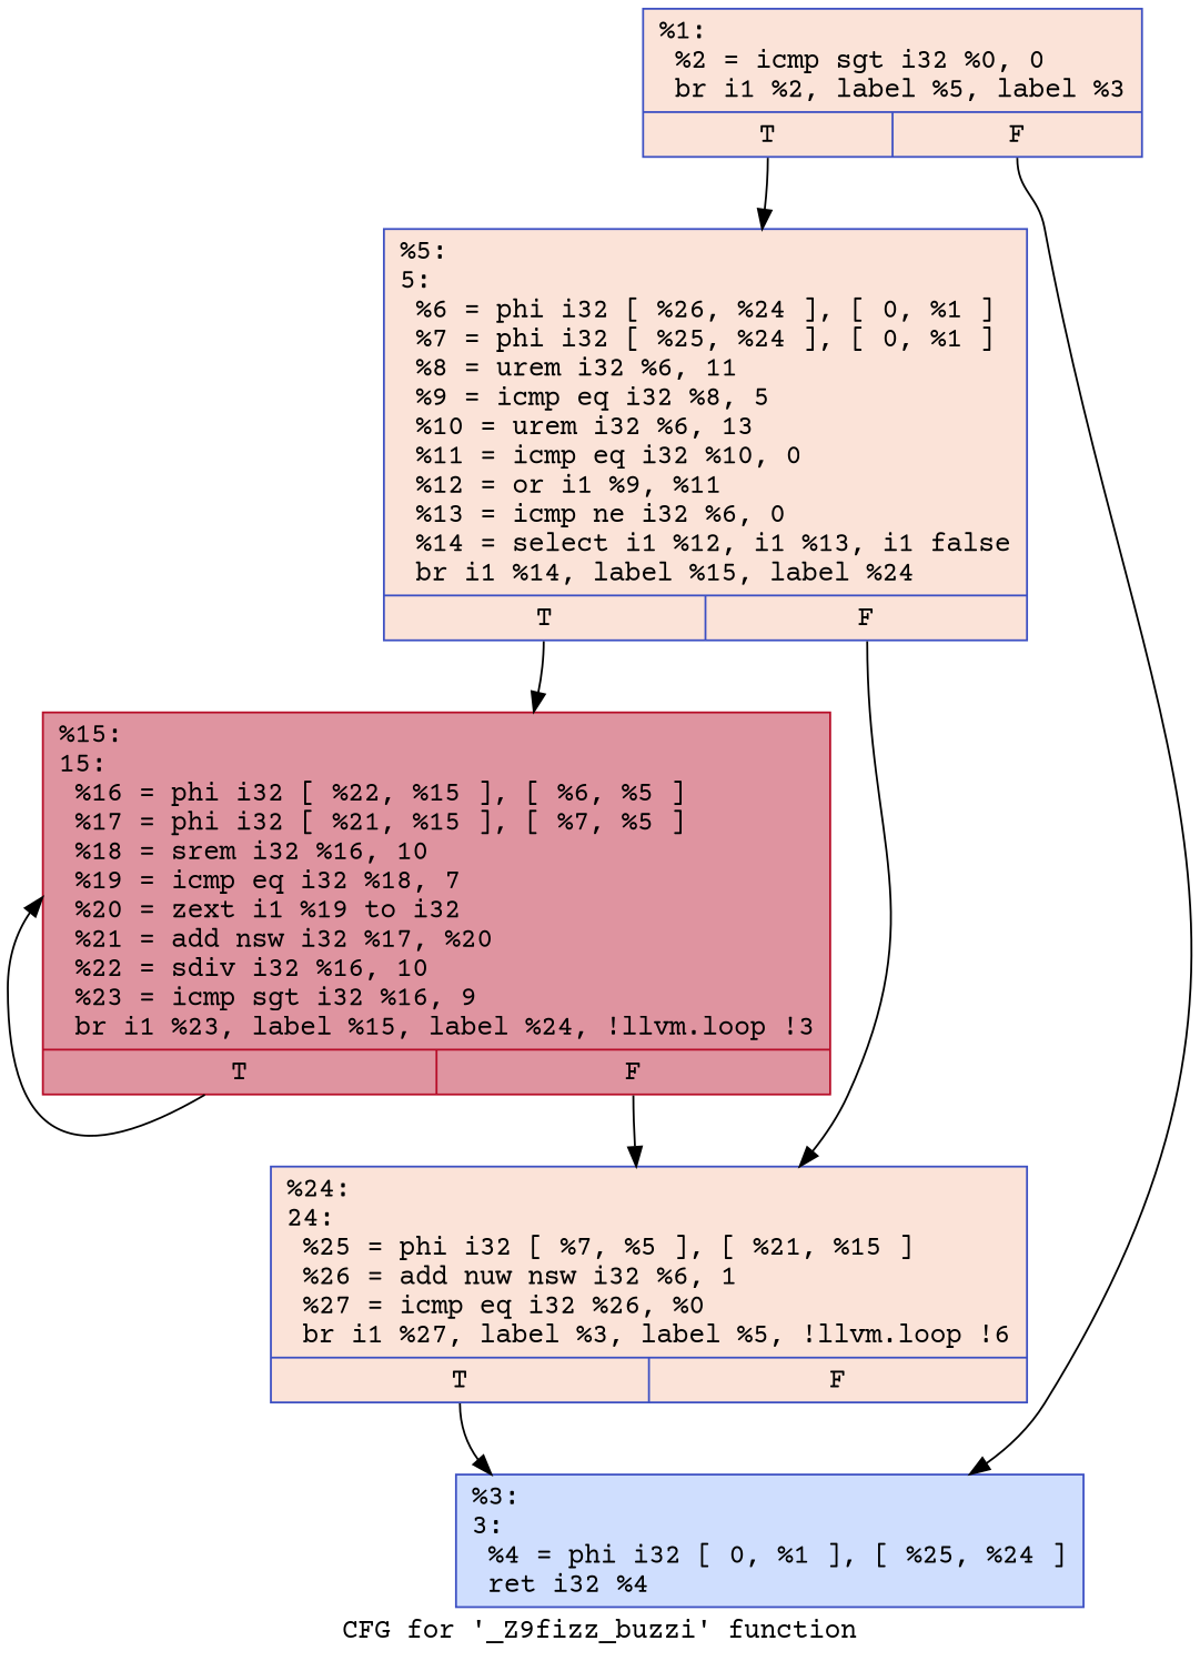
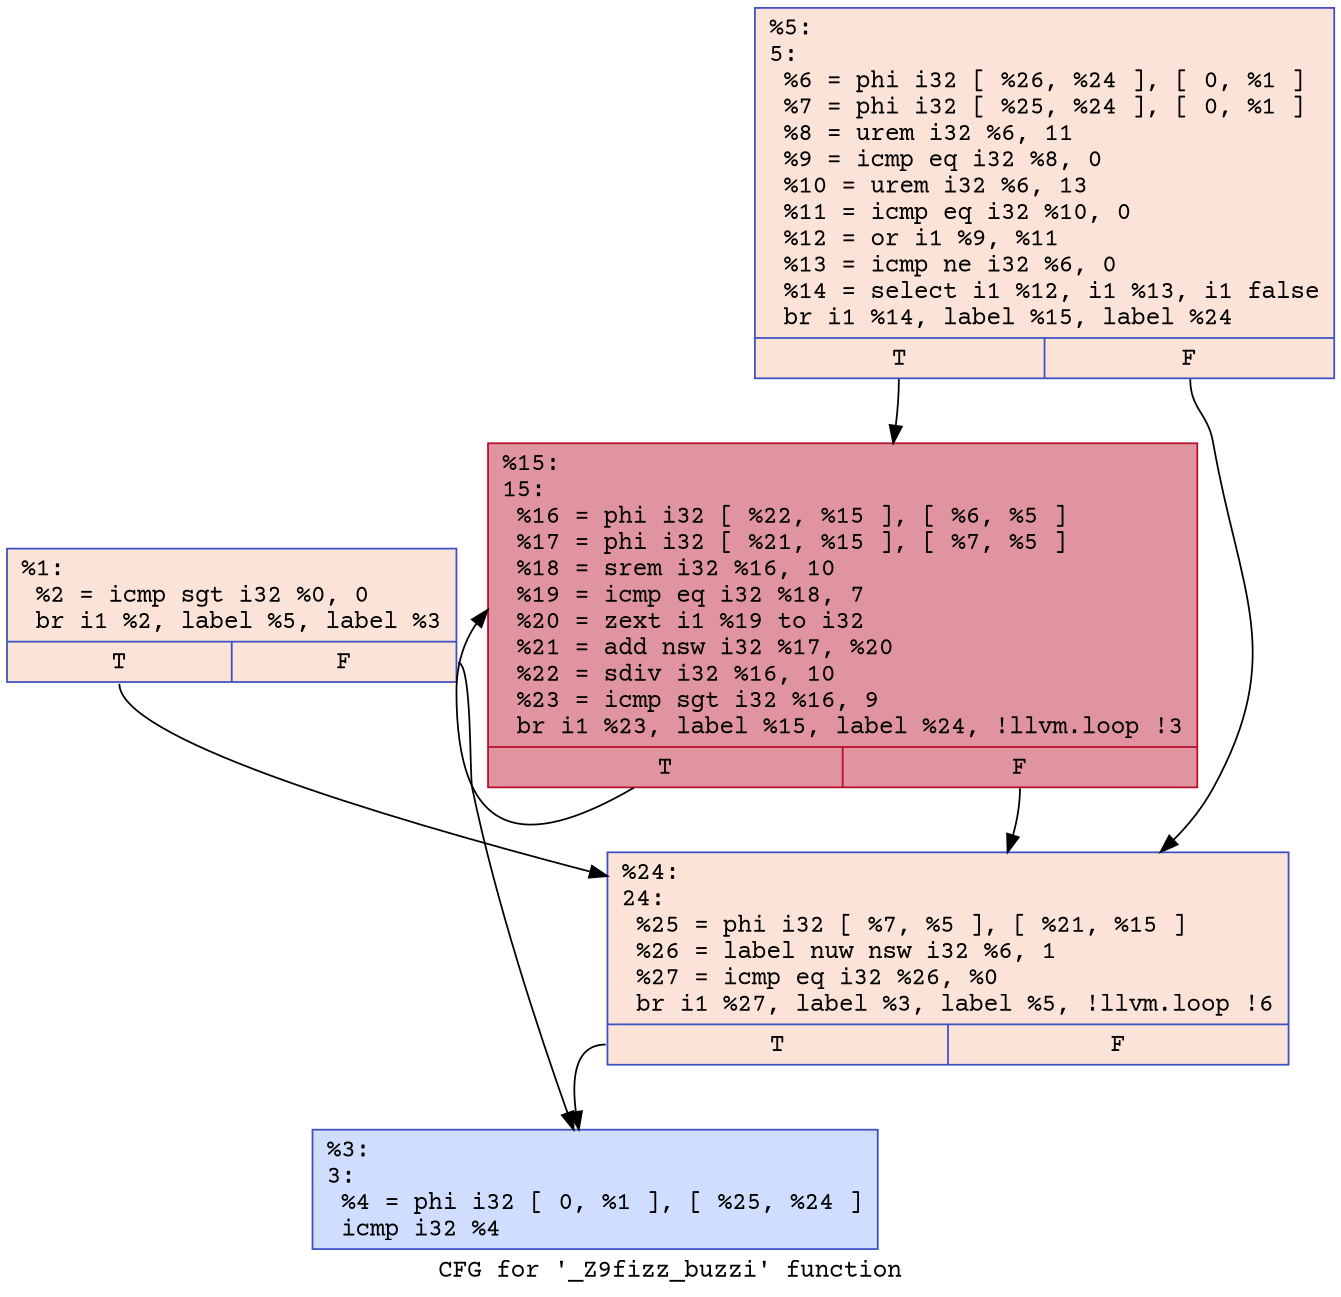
  digraph {
    fontname="Courier Prime"
    label="CFG for '_Z9fizz_buzzi' function"
    node [color="#3d50c3ff" fillcolor="#f6bfa670" fontname="Courier Prime" shape=record style=filled]
    edge [fontname="Courier Prime" tailport=s0]
    n1 [label="{%1:\l  %2 = icmp sgt i32 %0, 0\l  br i1 %2, label %5, label %3\l|{<s0>T|<s1>F}}"]
-   n2 [label="{%5:\l5:                                                \l  %6 = phi i32 [ %26, %24 ], [ 0, %1 ]\l  %7 = phi i32 [ %25, %24 ], [ 0, %1 ]\l  %8 = urem i32 %6, 11\l  %9 = icmp eq i32 %8, 5\l  %10 = urem i32 %6, 13\l  %11 = icmp eq i32 %10, 0\l  %12 = or i1 %9, %11\l  %13 = icmp ne i32 %6, 0\l  %14 = select i1 %12, i1 %13, i1 false\l  br i1 %14, label %15, label %24\l|{<s0>T|<s1>F}}"]
-   n3 [fillcolor="#93b5fe70" label="{%3:\l3:                                                \l  %4 = phi i32 [ 0, %1 ], [ %25, %24 ]\l  ret i32 %4\l}"]
+   n2 [label="{%5:\l5:                                                \l  %6 = phi i32 [ %26, %24 ], [ 0, %1 ]\l  %7 = phi i32 [ %25, %24 ], [ 0, %1 ]\l  %8 = urem i32 %6, 11\l  %9 = icmp eq i32 %8, 0\l  %10 = urem i32 %6, 13\l  %11 = icmp eq i32 %10, 0\l  %12 = or i1 %9, %11\l  %13 = icmp ne i32 %6, 0\l  %14 = select i1 %12, i1 %13, i1 false\l  br i1 %14, label %15, label %24\l|{<s0>T|<s1>F}}"]
+   n3 [fillcolor="#93b5fe70" label="{%3:\l3:                                                \l  %4 = phi i32 [ 0, %1 ], [ %25, %24 ]\l  icmp i32 %4\l}"]
    n4 [color="#b70d28ff" fillcolor="#b70d2870" label="{%15:\l15:                                               \l  %16 = phi i32 [ %22, %15 ], [ %6, %5 ]\l  %17 = phi i32 [ %21, %15 ], [ %7, %5 ]\l  %18 = srem i32 %16, 10\l  %19 = icmp eq i32 %18, 7\l  %20 = zext i1 %19 to i32\l  %21 = add nsw i32 %17, %20\l  %22 = sdiv i32 %16, 10\l  %23 = icmp sgt i32 %16, 9\l  br i1 %23, label %15, label %24, !llvm.loop !3\l|{<s0>T|<s1>F}}"]
-   n5 [label="{%24:\l24:                                               \l  %25 = phi i32 [ %7, %5 ], [ %21, %15 ]\l  %26 = add nuw nsw i32 %6, 1\l  %27 = icmp eq i32 %26, %0\l  br i1 %27, label %3, label %5, !llvm.loop !6\l|{<s0>T|<s1>F}}"]
-   n1 -> n2
+   n5 [label="{%24:\l24:                                               \l  %25 = phi i32 [ %7, %5 ], [ %21, %15 ]\l  %26 = label nuw nsw i32 %6, 1\l  %27 = icmp eq i32 %26, %0\l  br i1 %27, label %3, label %5, !llvm.loop !6\l|{<s0>T|<s1>F}}"]
+   n1 -> n5
    n1 -> n3 [tailport=s1]
    n2 -> n4
    n2 -> n5 [tailport=s1]
    n4 -> n4
    n4 -> n5 [tailport=s1]
    n5 -> n3
  }
